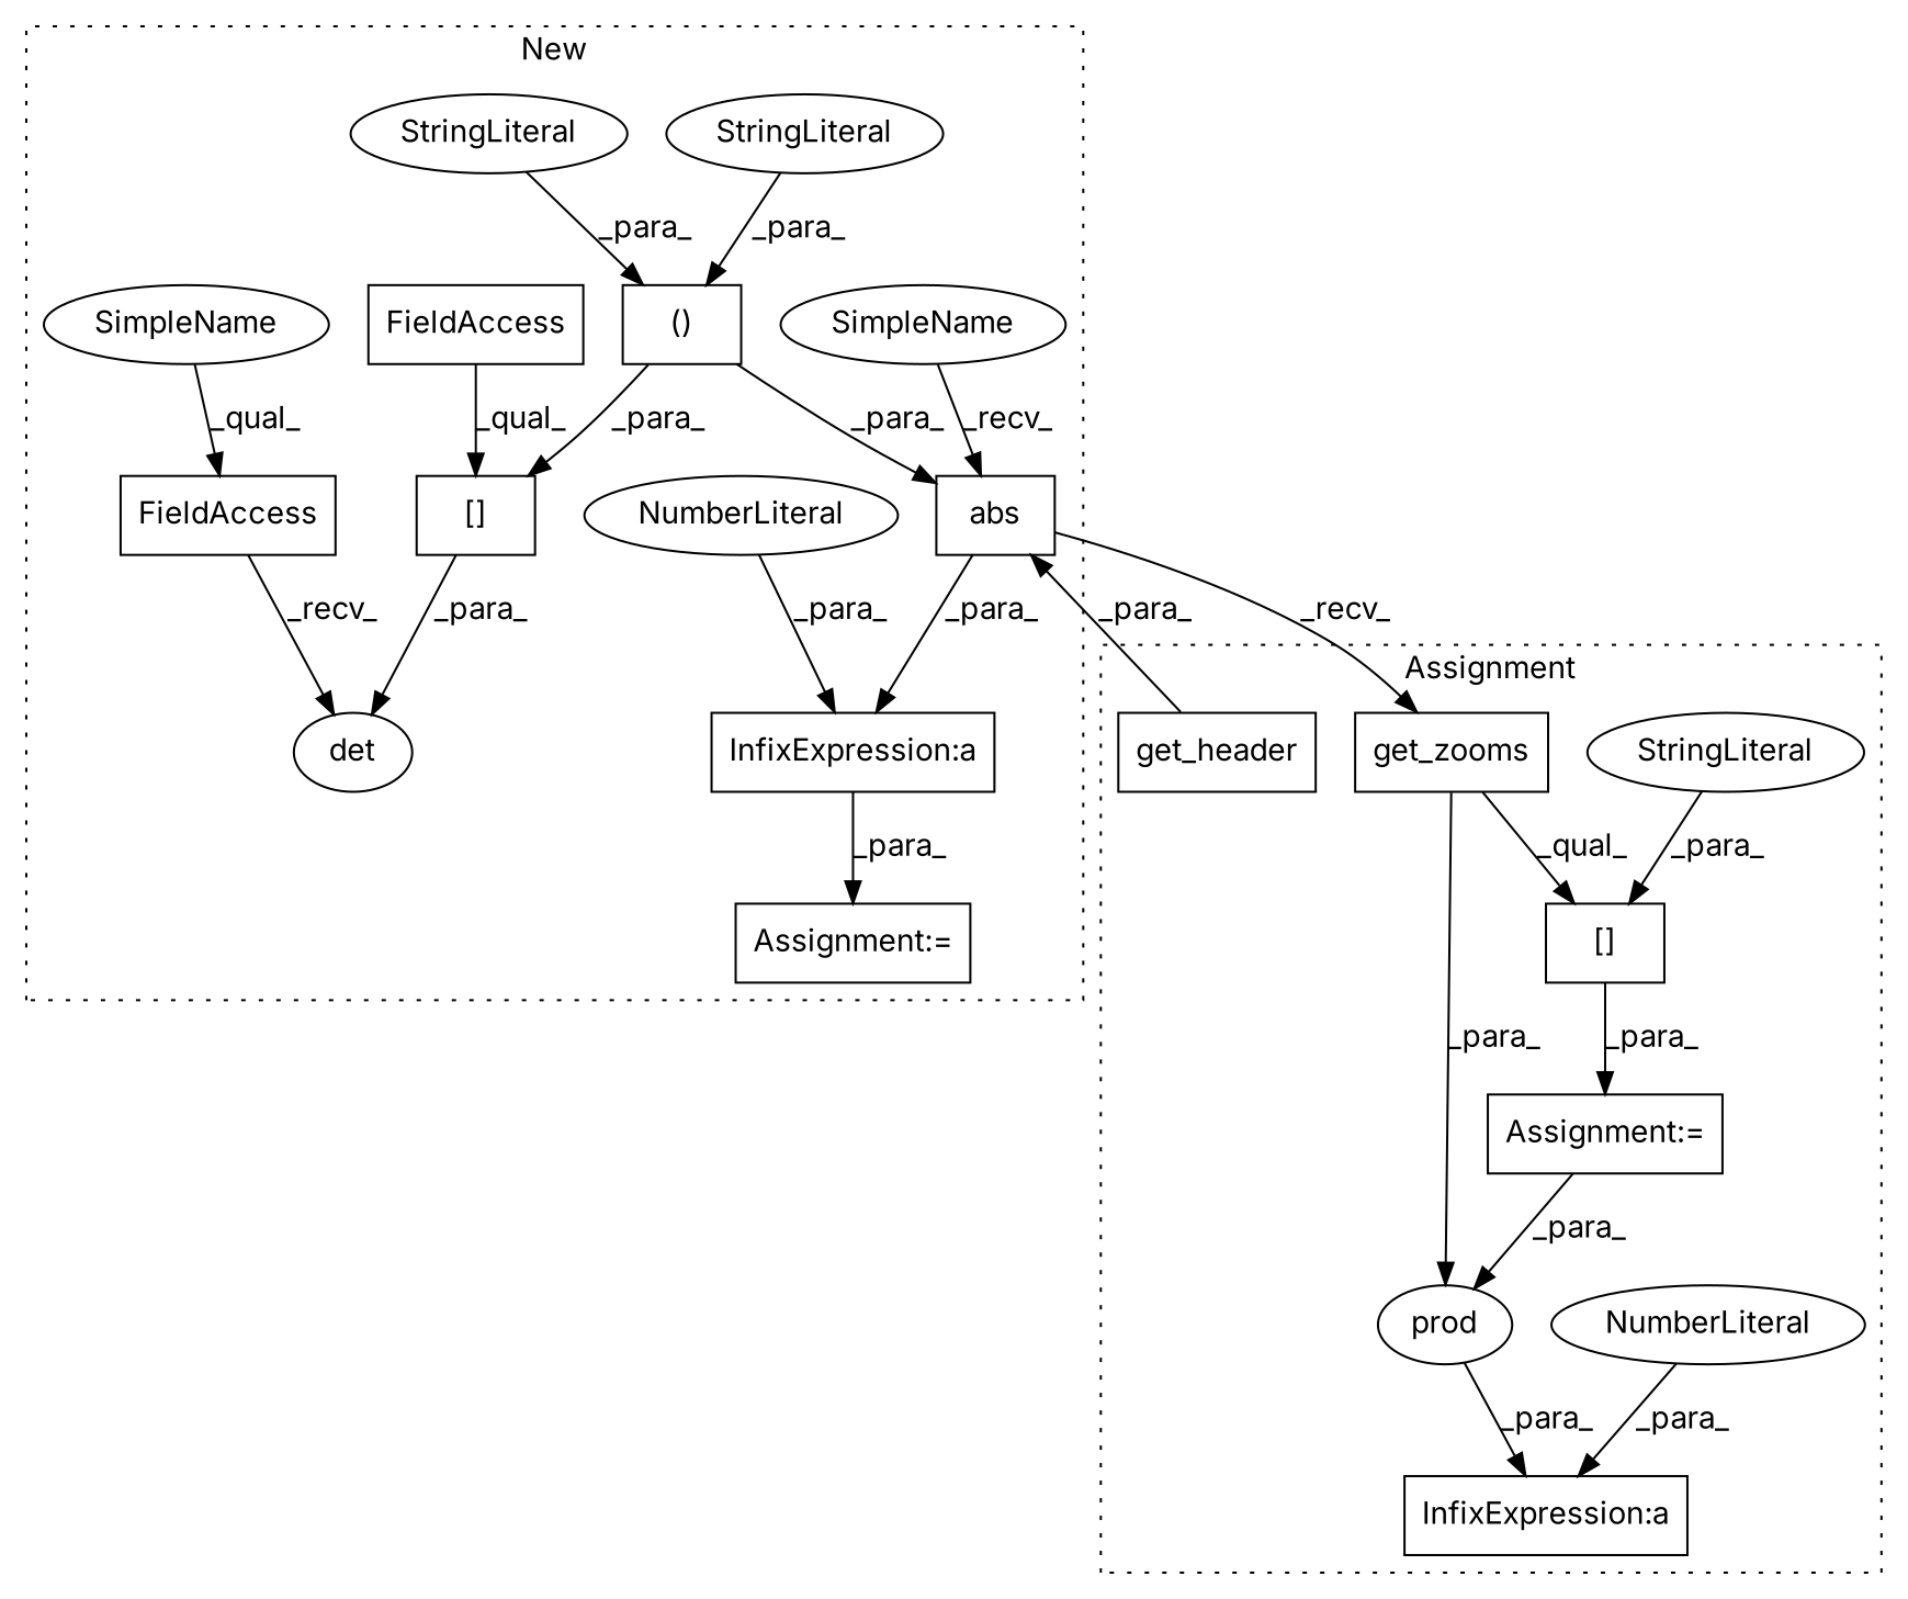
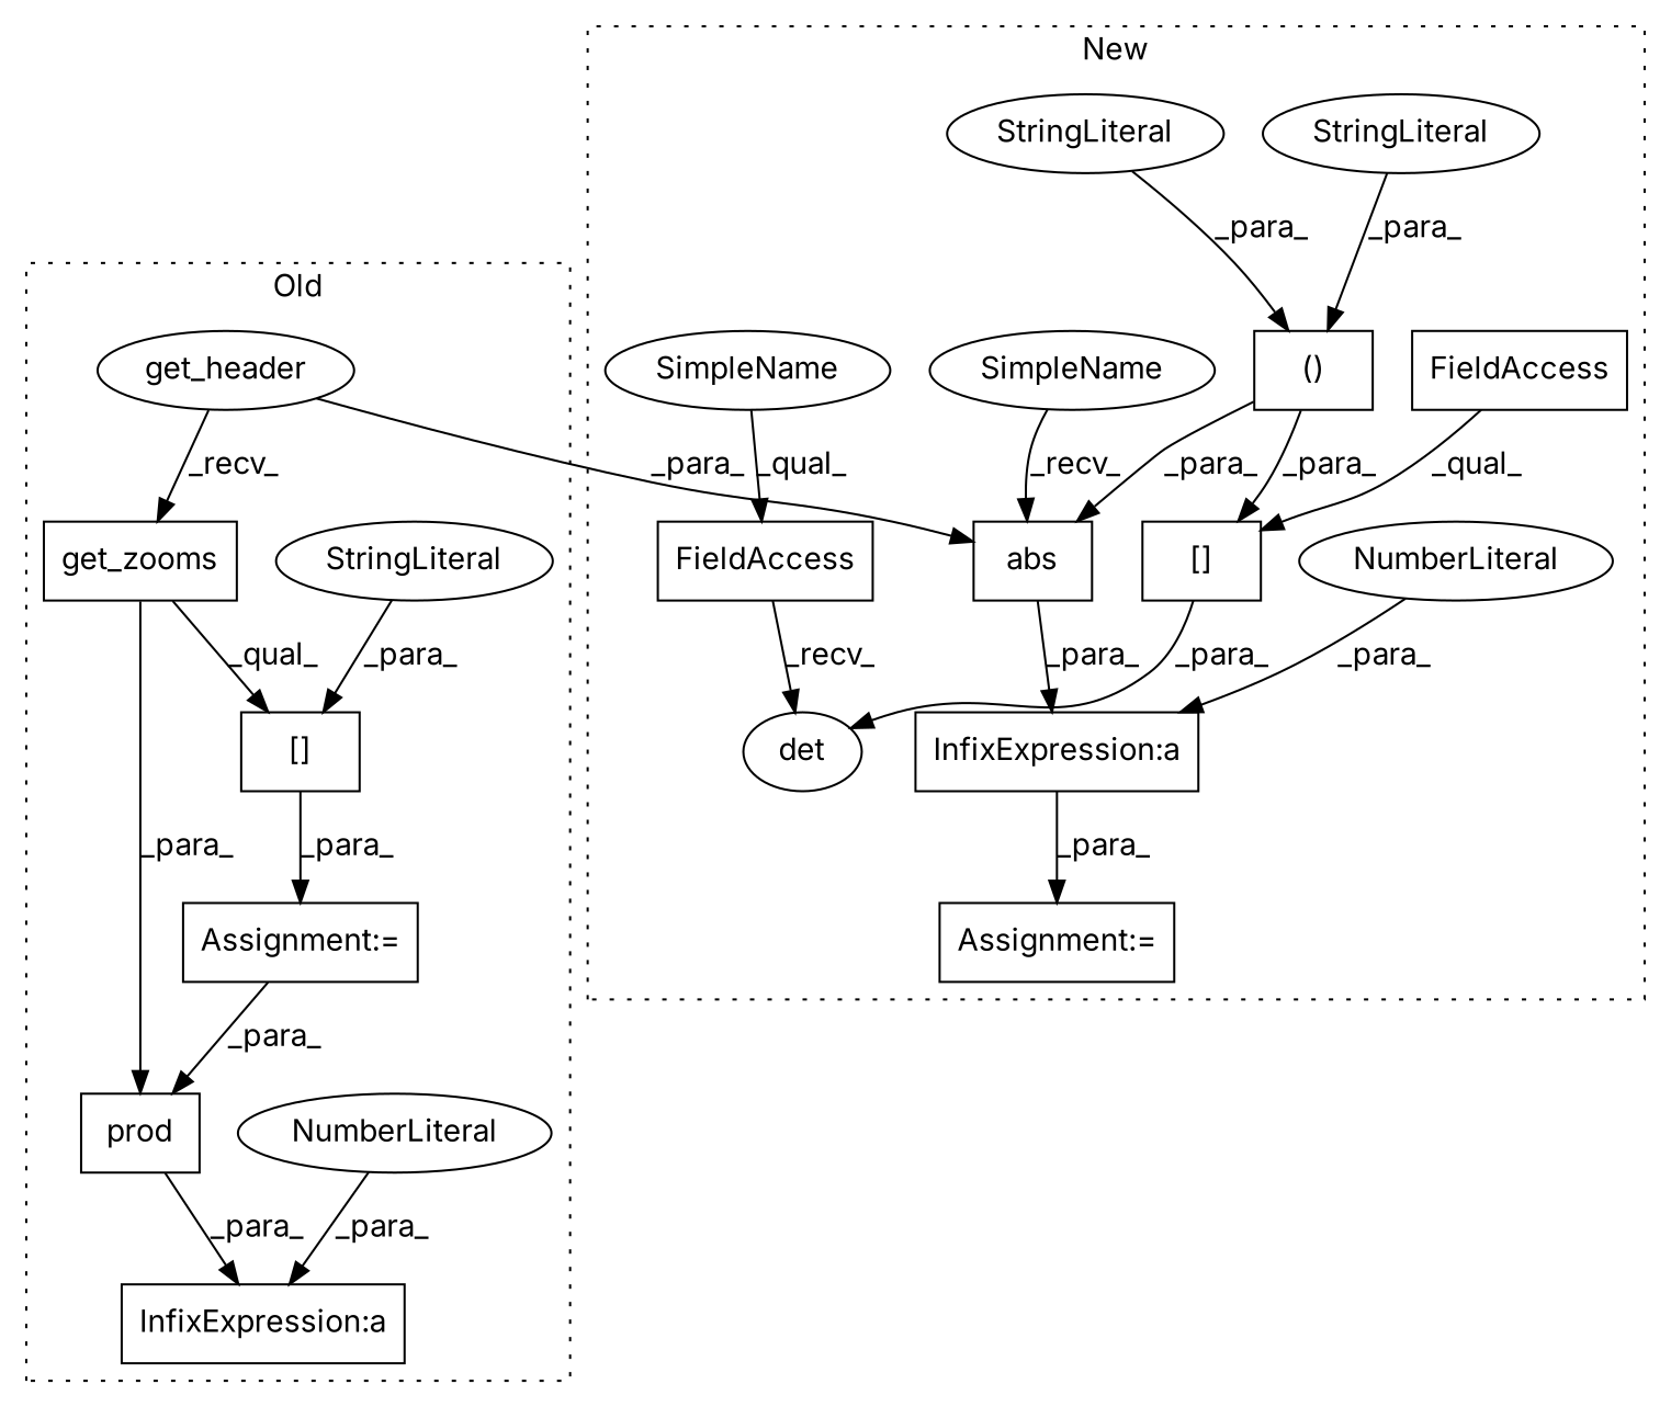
  digraph {
    fontname=Inter
    node [a=32 fontname=Inter l=3 s=1731 shape=box]
    edge [fontname=Inter]
    n1 [a=2 l="33,1" label="[]" s="1662,1712"]
    n2 [a=45 l=17 label=StringLiteral s=1695 shape=ellipse]
    n3 [a=7 l=1 label="Assignment:=" s=1661]
    n4 [a=27 label="InfixExpression:a"]
    n5 [a=34 label=NumberLiteral s=1728 shape=ellipse]
-   n6 [l="5,1" label=prod s="1740,1753" shape=ellipse]
+   n6 [l="5,1" label=prod s="1740,1753"]
    n7 [l=11 label=get_zooms s=1683]
-   n8 [l="11,1" label=get_header s="1662,1681"]
+   n8 [l="11,1" label=get_header s="1662,1681" shape=ellipse]
    n9 [l="4,1" label=det s="1676,1750" shape=ellipse]
    n10 [a=22 l=12 label=FieldAccess s=1663]
    n11 [l="4,1" label=abs s="1659,1751"]
    n12 [a=106 l=47 label="()" s=1701]
    n13 [a=27 label="InfixExpression:a" s=1650]
    n14 [a=2 l="21,2" label="[]" s="1680,1748"]
    n15 [a=34 label=NumberLiteral s=1647 shape=ellipse]
    n16 [a=22 l=15 label=FieldAccess s=1680]
    n17 [a=7 l=1 label="Assignment:=" s=1645]
    n18 [a=45 l=17 label=StringLiteral shape=ellipse]
    n19 [a=45 l=17 label=StringLiteral s=1701 shape=ellipse]
    n20 [a=42 l=5 label=SimpleName s=1653 shape=ellipse]
    n21 [a=42 l=5 label=SimpleName s=1663 shape=ellipse]
    subgraph cluster_1 {
-     label=Assignment
+     label=Old
      style=dotted
      n1
      n2
      n3
      n4
      n5
      n6
      n7
      n8
    }
    subgraph cluster_2 {
      label=New
      style=dotted
      n9
      n10
      n11
      n12
      n13
      n14
      n15
      n16
      n17
      n18
      n19
      n20
      n21
    }
    n1 -> n3 [label=_para_]
    n2 -> n1 [label=_para_]
    n3 -> n6 [label=_para_]
    n5 -> n4 [label=_para_]
    n6 -> n4 [label=_para_]
    n7 -> n1 [label=_qual_]
    n7 -> n6 [label=_para_]
-   n11 -> n7 [label=_recv_]
+   n8 -> n7 [label=_recv_]
    n8 -> n11 [label=_para_]
    n10 -> n9 [label=_recv_]
    n11 -> n13 [label=_para_]
    n12 -> n11 [label=_para_]
    n12 -> n14 [label=_para_]
    n13 -> n17 [label=_para_]
    n14 -> n9 [label=_para_]
    n15 -> n13 [label=_para_]
    n16 -> n14 [label=_qual_]
    n18 -> n12 [label=_para_]
    n19 -> n12 [label=_para_]
    n20 -> n11 [label=_recv_]
    n21 -> n10 [label=_qual_]
  }
